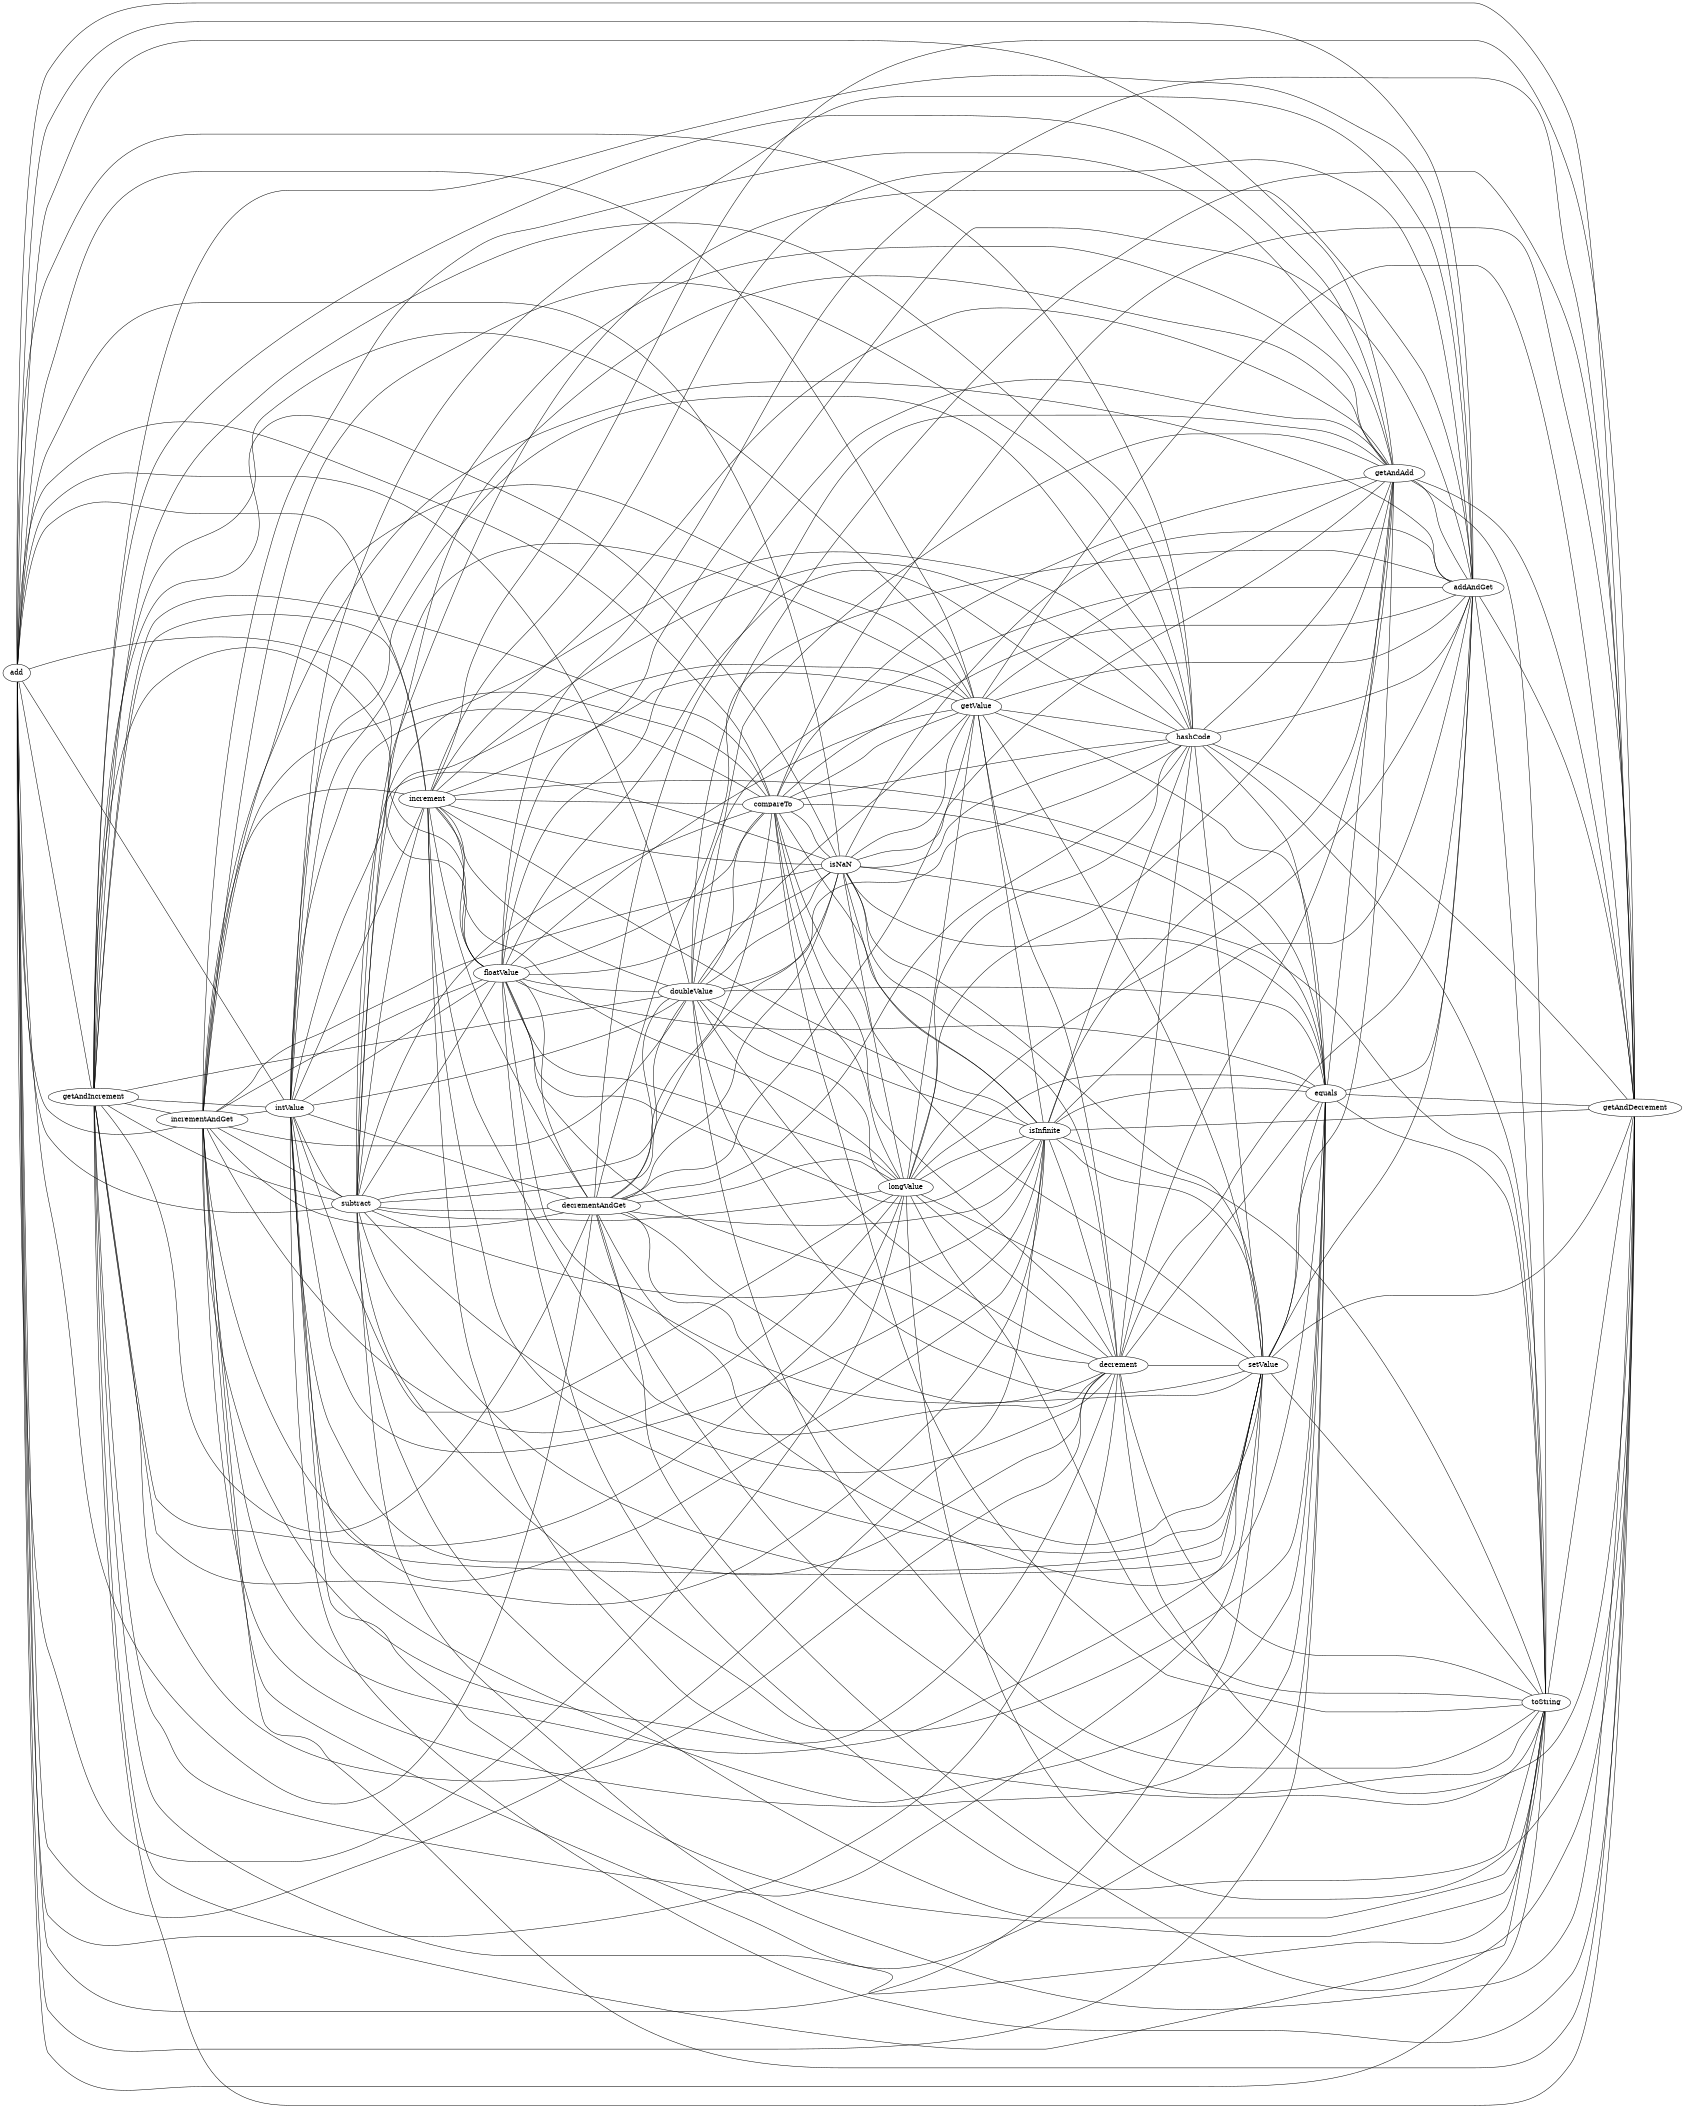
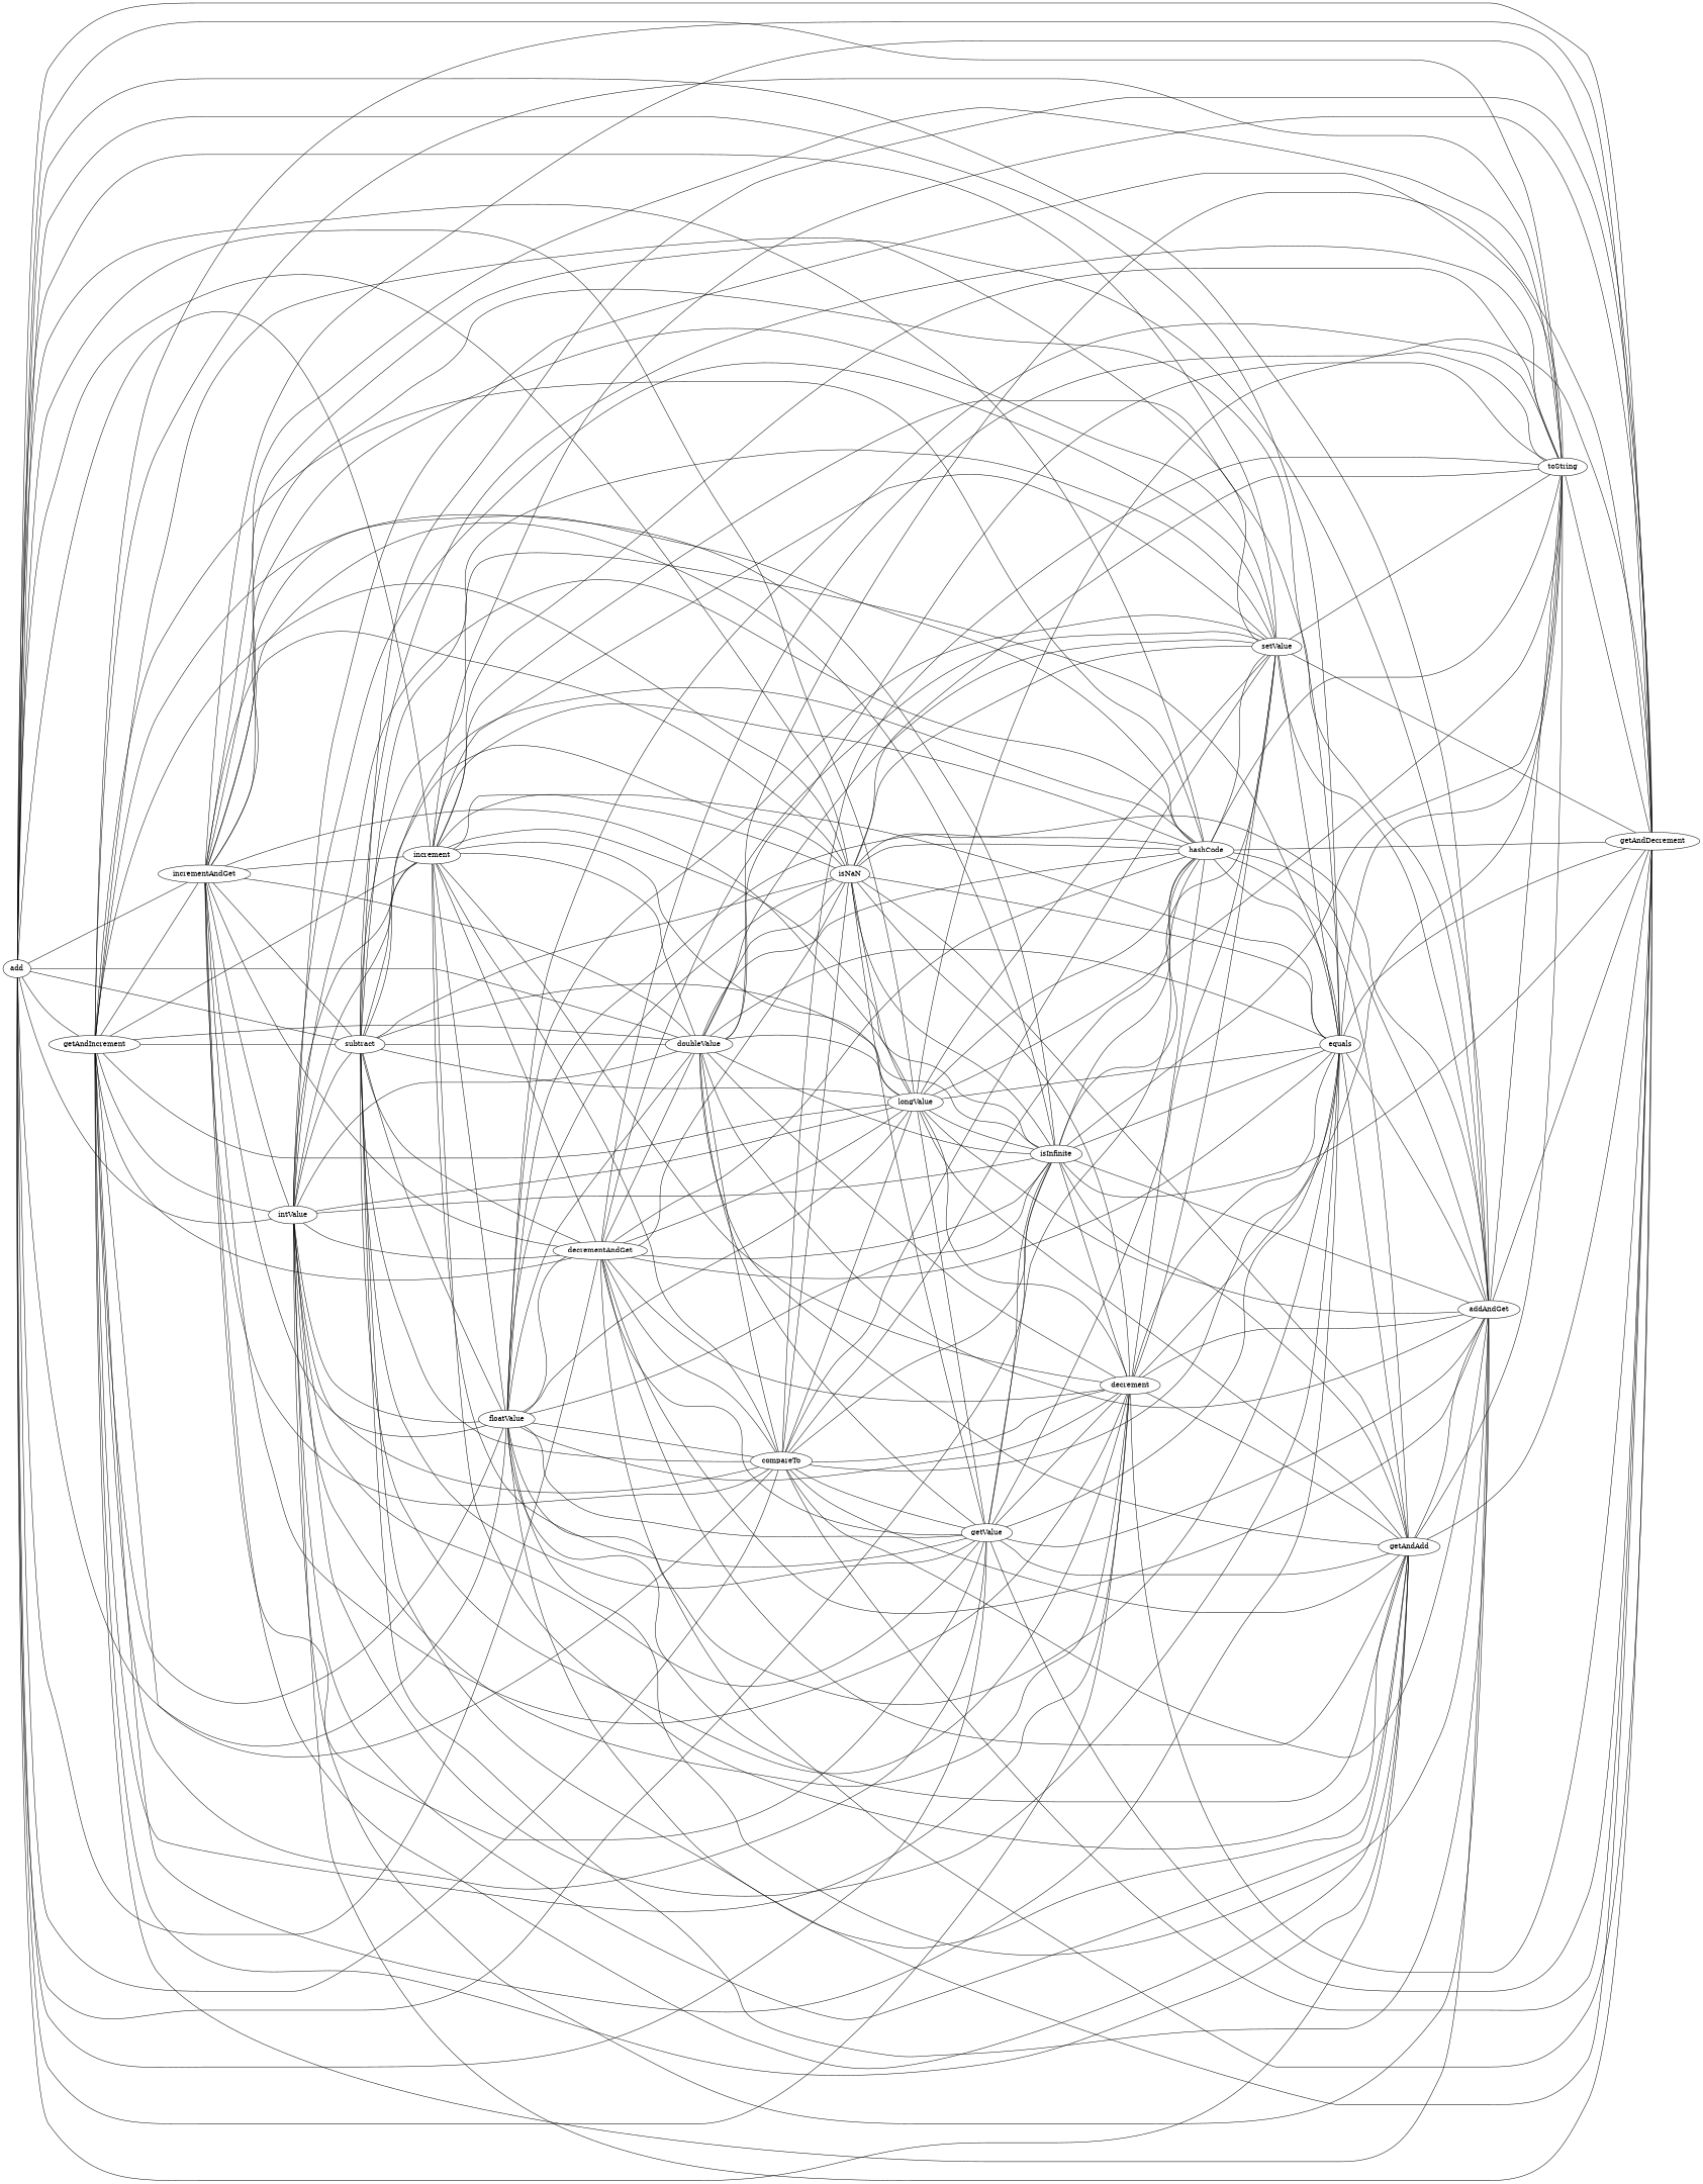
  strict graph {
    rankdir=LR
    add
    getAndIncrement
    incrementAndGet
    intValue
    subtract
    increment
    floatValue
    decrementAndGet
    doubleValue
    compareTo
    isNaN
    longValue
    getValue
    isInfinite
    decrement
    hashCode
    setValue
    equals
    getAndAdd
    addAndGet
    toString
    getAndDecrement
    add -- getAndIncrement
    add -- incrementAndGet
    add -- intValue
    add -- subtract
    add -- increment
    add -- floatValue
    add -- decrementAndGet
    add -- doubleValue
    add -- compareTo
    add -- isNaN
    add -- longValue
    add -- getValue
    add -- isInfinite
    add -- decrement
    add -- hashCode
    add -- setValue
    add -- equals
    add -- getAndAdd
    add -- addAndGet
    add -- toString
    add -- getAndDecrement
    getAndIncrement -- incrementAndGet
    getAndIncrement -- intValue
    getAndIncrement -- subtract
    getAndIncrement -- increment
    getAndIncrement -- floatValue
    getAndIncrement -- decrementAndGet
    getAndIncrement -- doubleValue
    getAndIncrement -- compareTo
    getAndIncrement -- isNaN
    getAndIncrement -- longValue
    getAndIncrement -- getValue
    getAndIncrement -- isInfinite
    getAndIncrement -- decrement
    getAndIncrement -- hashCode
    getAndIncrement -- setValue
    getAndIncrement -- equals
    getAndIncrement -- getAndAdd
    getAndIncrement -- addAndGet
    getAndIncrement -- toString
    getAndIncrement -- getAndDecrement
    incrementAndGet -- intValue
    incrementAndGet -- subtract
    incrementAndGet -- increment
    incrementAndGet -- floatValue
    incrementAndGet -- decrementAndGet
    incrementAndGet -- doubleValue
    incrementAndGet -- compareTo
    incrementAndGet -- isNaN
    incrementAndGet -- longValue
    incrementAndGet -- getValue
    incrementAndGet -- isInfinite
    incrementAndGet -- decrement
    incrementAndGet -- hashCode
    incrementAndGet -- setValue
    incrementAndGet -- equals
    incrementAndGet -- getAndAdd
    incrementAndGet -- addAndGet
    incrementAndGet -- toString
    incrementAndGet -- getAndDecrement
    intValue -- subtract
    intValue -- increment
    intValue -- floatValue
    intValue -- decrementAndGet
    intValue -- doubleValue
    intValue -- compareTo
    intValue -- isNaN
    intValue -- longValue
    intValue -- getValue
    intValue -- isInfinite
    intValue -- decrement
    intValue -- hashCode
    intValue -- setValue
    intValue -- equals
    intValue -- getAndAdd
    intValue -- addAndGet
    intValue -- toString
    intValue -- getAndDecrement
    subtract -- increment
    subtract -- floatValue
    subtract -- decrementAndGet
    subtract -- doubleValue
    subtract -- compareTo
    subtract -- isNaN
    subtract -- longValue
    subtract -- getValue
    subtract -- isInfinite
    subtract -- decrement
    subtract -- hashCode
    subtract -- setValue
    subtract -- equals
    subtract -- getAndAdd
    subtract -- addAndGet
    subtract -- toString
    subtract -- getAndDecrement
    increment -- floatValue
    increment -- decrementAndGet
    increment -- doubleValue
    increment -- compareTo
    increment -- isNaN
    increment -- longValue
    increment -- getValue
    increment -- isInfinite
    increment -- decrement
    increment -- hashCode
    increment -- setValue
    increment -- equals
    increment -- getAndAdd
    increment -- addAndGet
    increment -- toString
    increment -- getAndDecrement
    floatValue -- decrementAndGet
    floatValue -- doubleValue
    floatValue -- compareTo
    floatValue -- isNaN
    floatValue -- longValue
    floatValue -- getValue
    floatValue -- isInfinite
    floatValue -- decrement
    floatValue -- hashCode
    floatValue -- setValue
    floatValue -- equals
    floatValue -- getAndAdd
    floatValue -- addAndGet
    floatValue -- toString
    floatValue -- getAndDecrement
    decrementAndGet -- doubleValue
    decrementAndGet -- compareTo
    decrementAndGet -- isNaN
    decrementAndGet -- longValue
    decrementAndGet -- getValue
    decrementAndGet -- isInfinite
    decrementAndGet -- decrement
    decrementAndGet -- hashCode
    decrementAndGet -- setValue
    decrementAndGet -- equals
    decrementAndGet -- getAndAdd
    decrementAndGet -- addAndGet
    decrementAndGet -- toString
    decrementAndGet -- getAndDecrement
    doubleValue -- compareTo
    doubleValue -- isNaN
    doubleValue -- longValue
    doubleValue -- getValue
    doubleValue -- isInfinite
    doubleValue -- decrement
    doubleValue -- hashCode
    doubleValue -- setValue
    doubleValue -- equals
    doubleValue -- getAndAdd
    doubleValue -- addAndGet
    doubleValue -- toString
    doubleValue -- getAndDecrement
    compareTo -- isNaN
    compareTo -- longValue
    compareTo -- getValue
    compareTo -- isInfinite
    compareTo -- decrement
    compareTo -- hashCode
    compareTo -- setValue
    compareTo -- equals
    compareTo -- getAndAdd
    compareTo -- addAndGet
    compareTo -- toString
    compareTo -- getAndDecrement
    isNaN -- longValue
    isNaN -- getValue
    isNaN -- isInfinite
    isNaN -- decrement
    isNaN -- hashCode
    isNaN -- setValue
    isNaN -- equals
    isNaN -- getAndAdd
    isNaN -- addAndGet
    isNaN -- toString
    longValue -- getValue
    longValue -- isInfinite
    longValue -- decrement
    longValue -- hashCode
    longValue -- setValue
    longValue -- equals
    longValue -- getAndAdd
    longValue -- addAndGet
    longValue -- toString
    longValue -- getAndDecrement
    getValue -- isInfinite
    getValue -- decrement
    getValue -- hashCode
    getValue -- setValue
    getValue -- equals
    getValue -- getAndAdd
    getValue -- addAndGet
    getValue -- getAndDecrement
    isInfinite -- decrement
    isInfinite -- hashCode
    isInfinite -- setValue
    isInfinite -- equals
    isInfinite -- getAndAdd
    isInfinite -- addAndGet
    isInfinite -- toString
    isInfinite -- getAndDecrement
    decrement -- hashCode
    decrement -- setValue
    decrement -- equals
    decrement -- getAndAdd
    decrement -- addAndGet
    decrement -- toString
    decrement -- getAndDecrement
    hashCode -- setValue
    hashCode -- equals
    hashCode -- getAndAdd
    hashCode -- addAndGet
    hashCode -- toString
    hashCode -- getAndDecrement
    setValue -- equals
-   setValue -- getAndAdd
    setValue -- addAndGet
    setValue -- toString
    setValue -- getAndDecrement
    equals -- getAndAdd
    equals -- addAndGet
    equals -- toString
    equals -- getAndDecrement
    getAndAdd -- addAndGet
    getAndAdd -- toString
    getAndAdd -- getAndDecrement
    addAndGet -- toString
    addAndGet -- getAndDecrement
    toString -- getAndDecrement
  }
